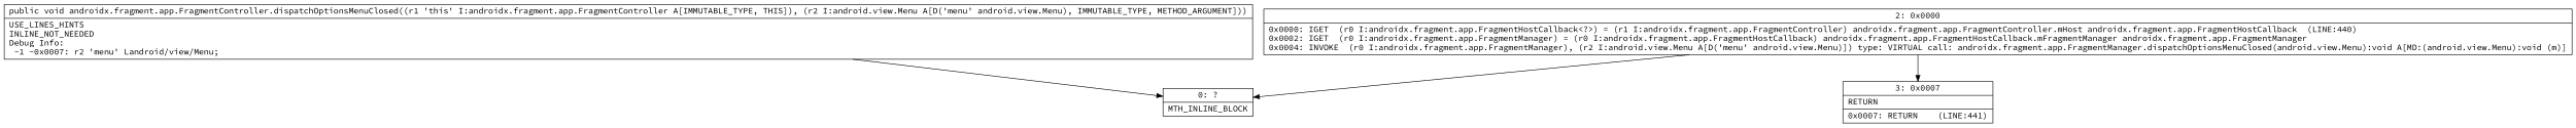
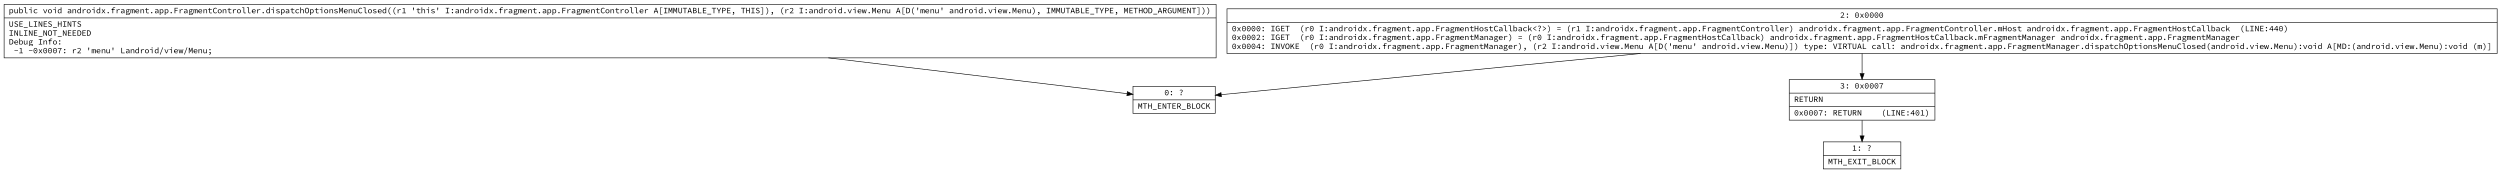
  digraph {
    fontname="Source Code Pro"
    node [fontname="Source Code Pro" shape=record]
    edge [fontname="Source Code Pro"]
-   n1 [label="{0\:\ ?|MTH_INLINE_BLOCK\l}"]
+   n1 [label="{0\:\ ?|MTH_ENTER_BLOCK\l}"]
    n2 [label="{2\:\ 0x0000|0x0000: IGET  (r0 I:androidx.fragment.app.FragmentHostCallback\<?\>) = (r1 I:androidx.fragment.app.FragmentController) androidx.fragment.app.FragmentController.mHost androidx.fragment.app.FragmentHostCallback  (LINE:440)\l0x0002: IGET  (r0 I:androidx.fragment.app.FragmentManager) = (r0 I:androidx.fragment.app.FragmentHostCallback) androidx.fragment.app.FragmentHostCallback.mFragmentManager androidx.fragment.app.FragmentManager \l0x0004: INVOKE  (r0 I:androidx.fragment.app.FragmentManager), (r2 I:android.view.Menu A[D('menu' android.view.Menu)]) type: VIRTUAL call: androidx.fragment.app.FragmentManager.dispatchOptionsMenuClosed(android.view.Menu):void A[MD:(android.view.Menu):void (m)]\l}"]
-   n3 [label="{3\:\ 0x0007|RETURN\l|0x0007: RETURN    (LINE:441)\l}"]
+   n3 [label="{3\:\ 0x0007|RETURN\l|0x0007: RETURN    (LINE:401)\l}"]
+   n4 [label="{1\:\ ?|MTH_EXIT_BLOCK\l}"]
    n5 [label="{public void androidx.fragment.app.FragmentController.dispatchOptionsMenuClosed((r1 'this' I:androidx.fragment.app.FragmentController A[IMMUTABLE_TYPE, THIS]), (r2 I:android.view.Menu A[D('menu' android.view.Menu), IMMUTABLE_TYPE, METHOD_ARGUMENT]))  | USE_LINES_HINTS\lINLINE_NOT_NEEDED\lDebug Info:\l  \-1 \-0x0007: r2 'menu' Landroid\/view\/Menu;\l}"]
    n2 -> n1
    n2 -> n3
+   n3 -> n4
    n5 -> n1
  }
